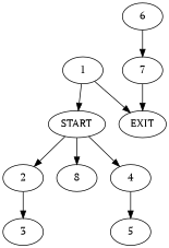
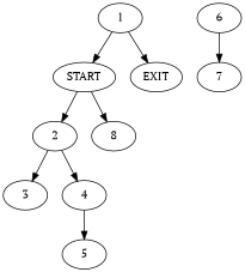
  digraph {
    fontname="PT Serif"
    node [fontname="PT Serif"]
    edge [fontname="PT Serif"]
    n1 [label=START]
    2
    8
    1
    n5 [label=EXIT]
    3
    4
    5
    7
    6
    n1 -> 2 [tailport=s2]
    n1 -> 8
    2 -> 3
-   n1 -> 4
+   2 -> 4
    1 -> n1
    1 -> n5
    4 -> 5
-   7 -> n5
    6 -> 7
  }
